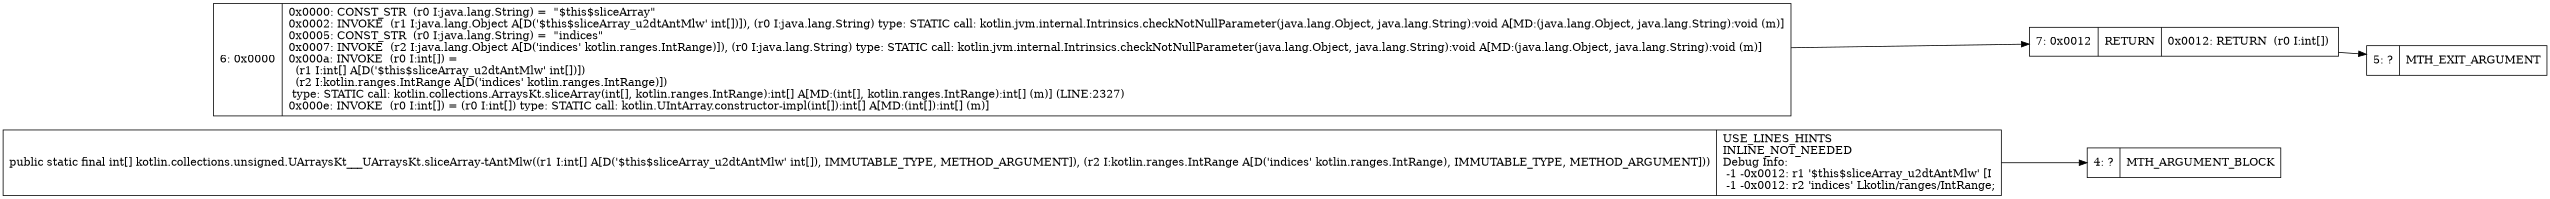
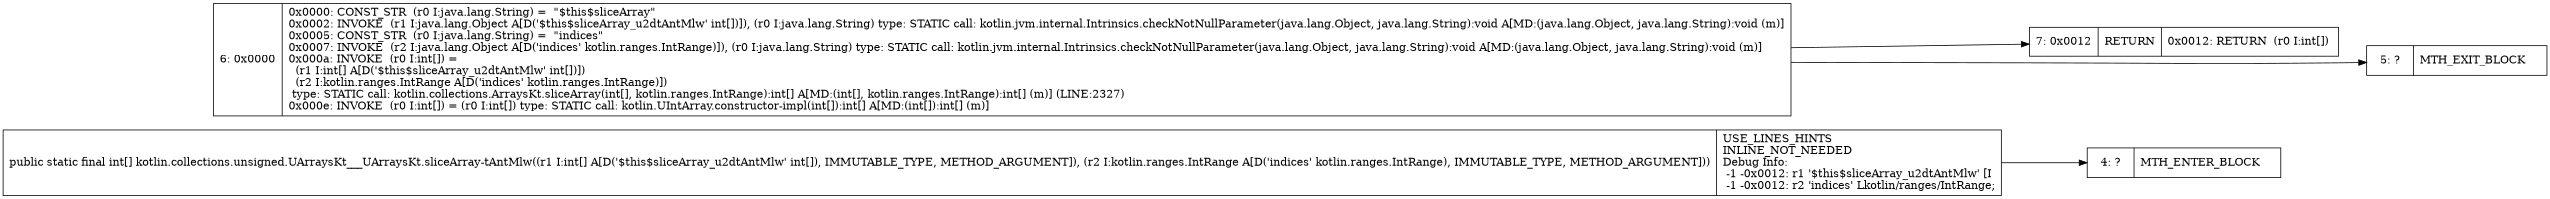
  digraph {
    rankdir=LR
    node [shape=record]
-   n1 [label="{4\:\ ?|MTH_ARGUMENT_BLOCK\l}"]
+   n1 [label="{4\:\ ?|MTH_ENTER_BLOCK\l}"]
    n2 [label="{6\:\ 0x0000|0x0000: CONST_STR  (r0 I:java.lang.String) =  \"$this$sliceArray\" \l0x0002: INVOKE  (r1 I:java.lang.Object A[D('$this$sliceArray_u2dtAntMlw' int[])]), (r0 I:java.lang.String) type: STATIC call: kotlin.jvm.internal.Intrinsics.checkNotNullParameter(java.lang.Object, java.lang.String):void A[MD:(java.lang.Object, java.lang.String):void (m)]\l0x0005: CONST_STR  (r0 I:java.lang.String) =  \"indices\" \l0x0007: INVOKE  (r2 I:java.lang.Object A[D('indices' kotlin.ranges.IntRange)]), (r0 I:java.lang.String) type: STATIC call: kotlin.jvm.internal.Intrinsics.checkNotNullParameter(java.lang.Object, java.lang.String):void A[MD:(java.lang.Object, java.lang.String):void (m)]\l0x000a: INVOKE  (r0 I:int[]) = \l  (r1 I:int[] A[D('$this$sliceArray_u2dtAntMlw' int[])])\l  (r2 I:kotlin.ranges.IntRange A[D('indices' kotlin.ranges.IntRange)])\l type: STATIC call: kotlin.collections.ArraysKt.sliceArray(int[], kotlin.ranges.IntRange):int[] A[MD:(int[], kotlin.ranges.IntRange):int[] (m)] (LINE:2327)\l0x000e: INVOKE  (r0 I:int[]) = (r0 I:int[]) type: STATIC call: kotlin.UIntArray.constructor\-impl(int[]):int[] A[MD:(int[]):int[] (m)]\l}"]
    n3 [label="{7\:\ 0x0012|RETURN\l|0x0012: RETURN  (r0 I:int[]) \l}"]
-   n4 [label="{5\:\ ?|MTH_EXIT_ARGUMENT\l}"]
+   n4 [label="{5\:\ ?|MTH_EXIT_BLOCK\l}"]
    n5 [label="{public static final int[] kotlin.collections.unsigned.UArraysKt___UArraysKt.sliceArray\-tAntMlw((r1 I:int[] A[D('$this$sliceArray_u2dtAntMlw' int[]), IMMUTABLE_TYPE, METHOD_ARGUMENT]), (r2 I:kotlin.ranges.IntRange A[D('indices' kotlin.ranges.IntRange), IMMUTABLE_TYPE, METHOD_ARGUMENT]))  | USE_LINES_HINTS\lINLINE_NOT_NEEDED\lDebug Info:\l  \-1 \-0x0012: r1 '$this$sliceArray_u2dtAntMlw' [I\l  \-1 \-0x0012: r2 'indices' Lkotlin\/ranges\/IntRange;\l}"]
    n2 -> n3
-   n3 -> n4
+   n2 -> n4
    n5 -> n1
  }
